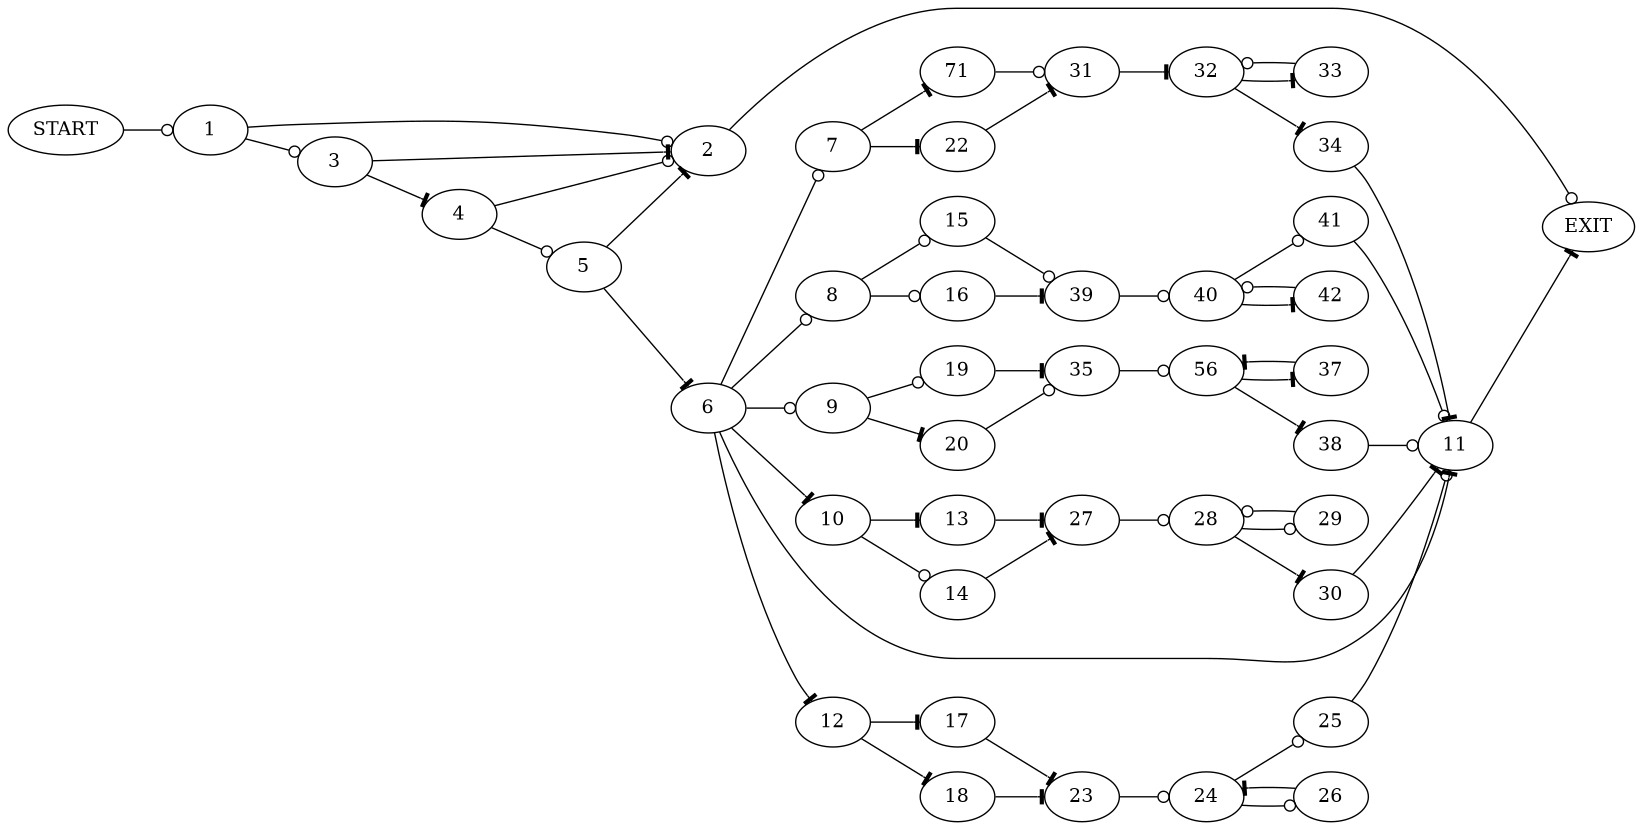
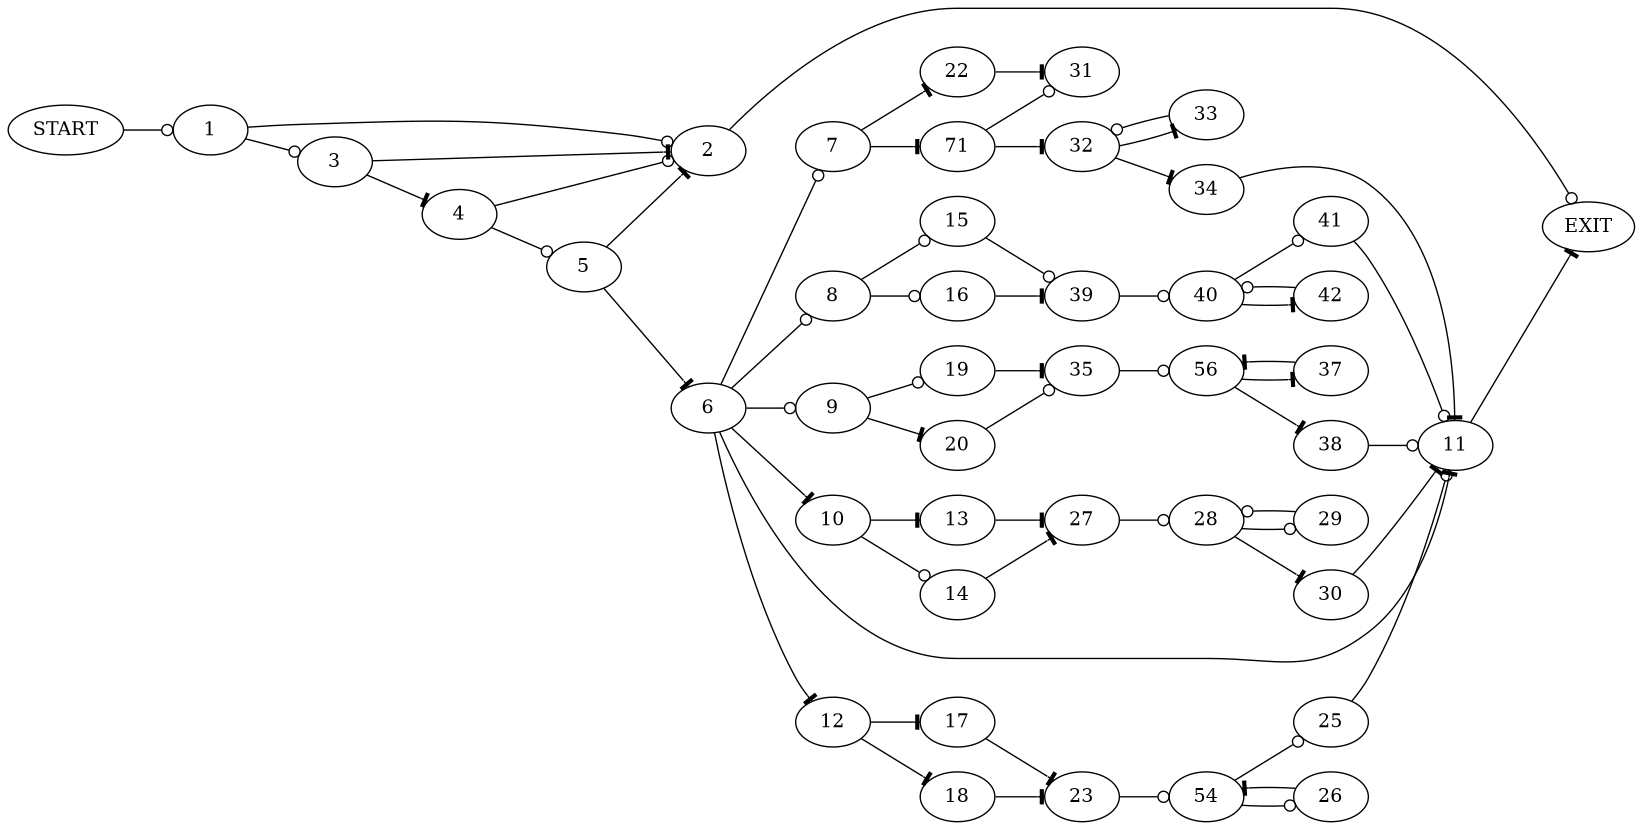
  digraph {
    rankdir=LR
    edge [arrowhead=tee]
    n1 [label=START]
    1
    2
    3
    n5 [label=EXIT]
    4
    5
    6
    7
    8
    9
    10
    11
    12
    n15 [label=71]
    22
    15
    16
    19
    20
    13
    14
    17
    18
    31
    39
    35
    27
    23
    28
    40
-   24
+   24 [label=54]
    n33 [label=56]
    32
    25
    26
    29
    30
    33
    34
    37
    38
    41
    42
    n1 -> 1 [arrowhead=odot]
    1 -> 2 [arrowhead=odot]
    1 -> 3 [arrowhead=odot]
    2 -> n5 [arrowhead=odot]
    3 -> 2
    3 -> 4
    4 -> 2 [arrowhead=odot]
    4 -> 5 [arrowhead=odot]
    5 -> 2
    5 -> 6
    6 -> 7 [arrowhead=odot]
    6 -> 8 [arrowhead=odot]
    6 -> 9 [arrowhead=odot]
    6 -> 10
    6 -> 11
    6 -> 12
    7 -> n15
    7 -> 22
    8 -> 15 [arrowhead=odot]
    8 -> 16 [arrowhead=odot]
    9 -> 19 [arrowhead=odot]
    9 -> 20
    10 -> 13
    10 -> 14 [arrowhead=odot]
    11 -> n5
    12 -> 17
    12 -> 18
    n15 -> 31 [arrowhead=odot]
    22 -> 31
    15 -> 39 [arrowhead=odot]
    16 -> 39
    19 -> 35
    20 -> 35 [arrowhead=odot]
    13 -> 27
    14 -> 27
    17 -> 23
    18 -> 23
-   31 -> 32
+   n15 -> 32
    39 -> 40 [arrowhead=odot]
    35 -> n33 [arrowhead=odot]
    27 -> 28 [arrowhead=odot]
    23 -> 24 [arrowhead=odot]
    28 -> 29 [arrowhead=odot]
    28 -> 30
    40 -> 41 [arrowhead=odot]
    40 -> 42
    24 -> 25 [arrowhead=odot]
    24 -> 26 [arrowhead=odot]
    n33 -> 37
    n33 -> 38
    32 -> 33
    32 -> 34
    25 -> 11 [arrowhead=odot]
    26 -> 24
    29 -> 28 [arrowhead=odot]
    30 -> 11
    33 -> 32 [arrowhead=odot]
    34 -> 11
    37 -> n33
    38 -> 11 [arrowhead=odot]
    41 -> 11 [arrowhead=odot]
    42 -> 40 [arrowhead=odot]
  }
